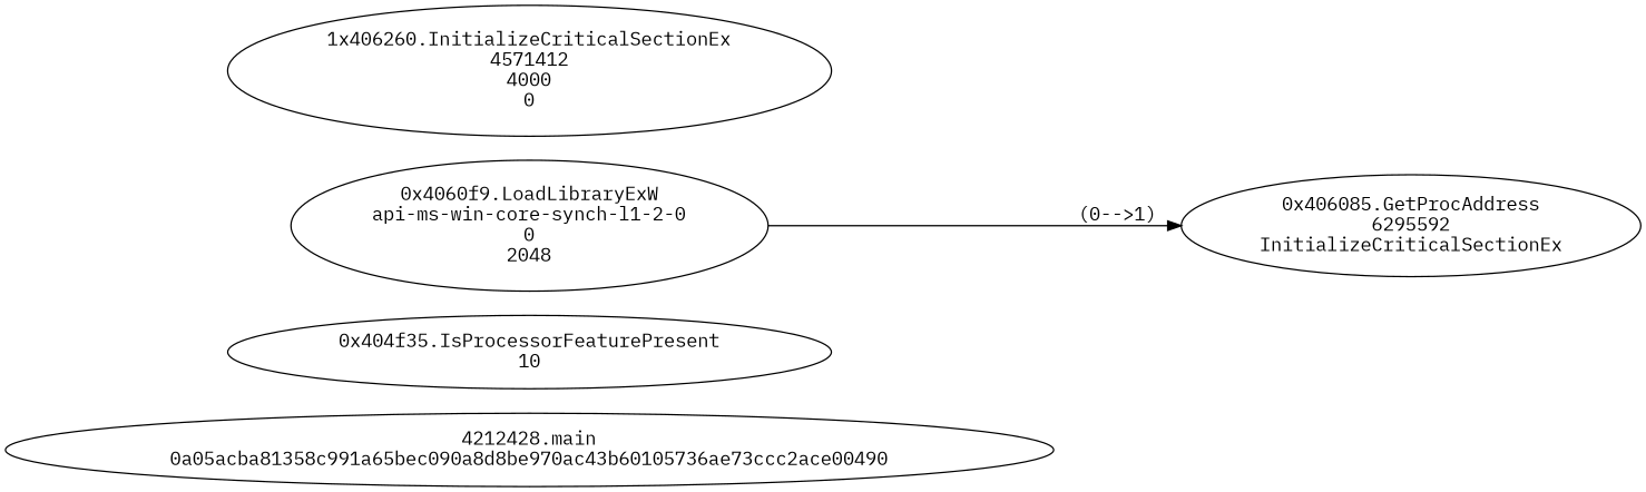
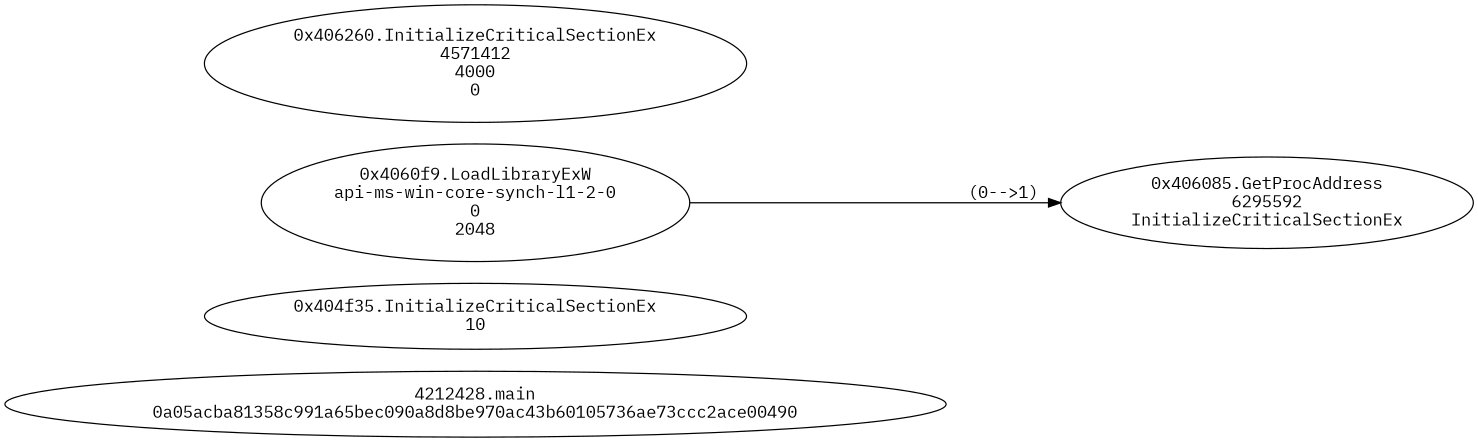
  digraph {
    rankdir=LR
    fontname="IBM Plex Mono"
    node [fontname="IBM Plex Mono"]
    n1 [label="4212428.main\n0a05acba81358c991a65bec090a8d8be970ac43b60105736ae73ccc2ace00490"]
-   n2 [label="0x404f35.IsProcessorFeaturePresent\n10"]
+   n2 [label="0x404f35.InitializeCriticalSectionEx\n10"]
    n3 [label="0x4060f9.LoadLibraryExW\napi-ms-win-core-synch-l1-2-0\n0\n2048"]
    n4 [label="0x406085.GetProcAddress\n6295592\nInitializeCriticalSectionEx"]
-   n5 [label="1x406260.InitializeCriticalSectionEx\n4571412\n4000\n0"]
+   n5 [label="0x406260.InitializeCriticalSectionEx\n4571412\n4000\n0"]
    n3 -> n4 [label="(0-->1)" fontname="IBM Plex Mono"]
  }
